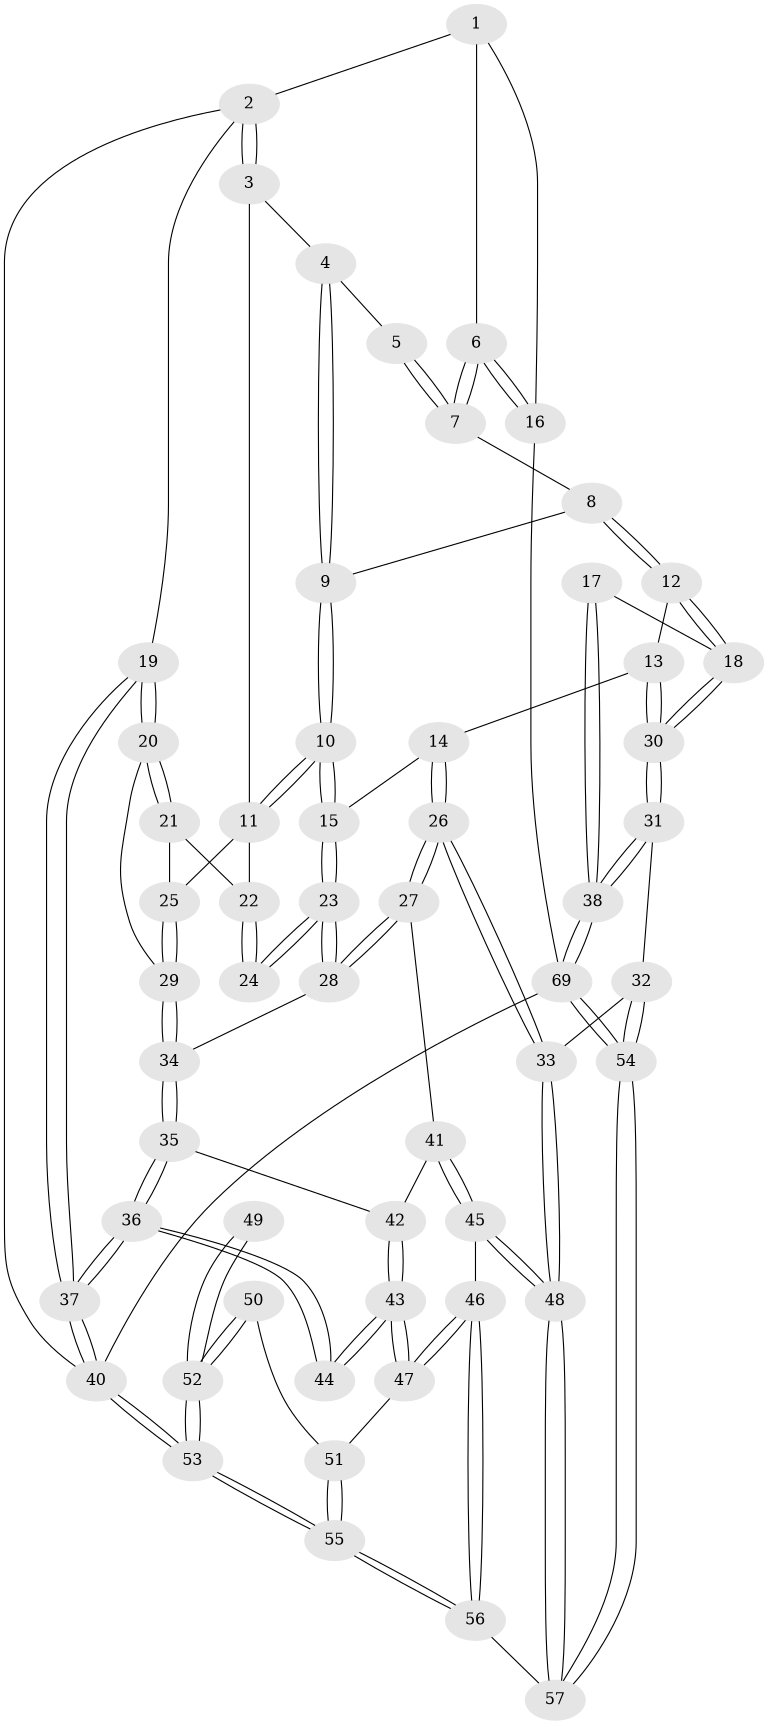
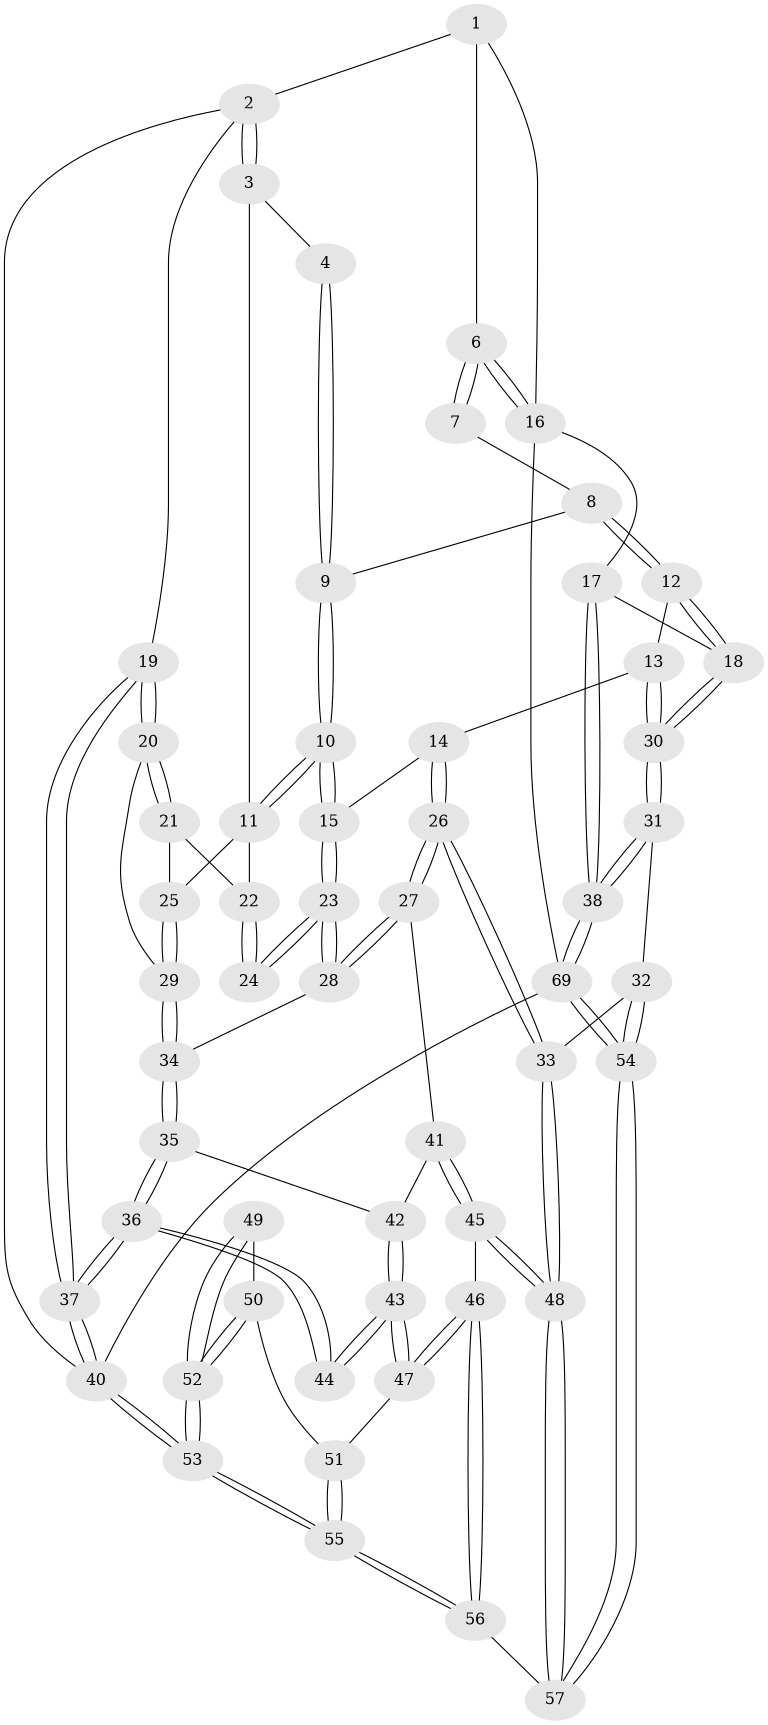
  graph {
    node [color=gray90 style=filled]
    1
    2
    6
    16
    3
    19
    40
    7
    17
    n10 [label=69]
    4
    11
    20
    37
    53
-   5
    9
    22
    25
    10
    8
    12
    13
    18
    15
    23
    24
    14
    30
    26
    31
    27
    33
    28
    38
    54
    21
    29
    34
    41
    48
    42
    45
    35
    32
    57
    36
    44
    43
    55
    46
    47
    51
    56
    49
    50
    52
    1 -- 2
    1 -- 6
    1 -- 16
    2 -- 3
    2 -- 3
    2 -- 19
    2 -- 40
    6 -- 16
    6 -- 16
    6 -- 7
    6 -- 7
+   16 -- 17
    16 -- n10
    3 -- 4
    3 -- 11
    19 -- 20
    19 -- 20
    19 -- 37
    19 -- 37
    40 -- 53
    40 -- 53
    7 -- 8
    17 -- 18
    17 -- 38
    17 -- 38
    n10 -- 40
    n10 -- 54
    n10 -- 54
-   4 -- 5
    4 -- 9
    4 -- 9
    11 -- 22
    11 -- 25
    20 -- 21
    20 -- 21
    20 -- 29
    37 -- 40
    37 -- 40
    53 -- 55
    53 -- 55
-   5 -- 7
-   5 -- 7
    9 -- 10
    9 -- 10
    22 -- 24
    22 -- 24
    25 -- 29
    25 -- 29
    10 -- 11
    10 -- 11
    10 -- 15
    10 -- 15
    8 -- 9
    8 -- 12
    8 -- 12
    12 -- 13
    12 -- 18
    12 -- 18
    13 -- 14
    13 -- 30
    13 -- 30
    18 -- 30
    18 -- 30
    15 -- 23
    15 -- 23
    23 -- 24
    23 -- 24
    23 -- 28
    23 -- 28
    14 -- 15
    14 -- 26
    14 -- 26
    30 -- 31
    30 -- 31
    26 -- 27
    26 -- 27
    26 -- 33
    26 -- 33
    31 -- 38
    31 -- 38
    31 -- 32
    27 -- 28
    27 -- 28
    27 -- 41
    33 -- 48
    33 -- 48
    28 -- 34
    38 -- n10
    38 -- n10
    54 -- 57
    54 -- 57
    21 -- 22
    21 -- 25
    29 -- 34
    29 -- 34
    34 -- 35
    34 -- 35
    41 -- 42
    41 -- 45
    41 -- 45
    48 -- 57
    48 -- 57
    42 -- 43
    42 -- 43
    45 -- 48
    45 -- 48
    45 -- 46
    35 -- 42
    35 -- 36
    35 -- 36
    32 -- 33
    32 -- 54
    32 -- 54
    36 -- 37
    36 -- 37
    36 -- 44
    36 -- 44
    43 -- 44
    43 -- 44
    43 -- 47
    43 -- 47
    55 -- 56
    55 -- 56
    46 -- 47
    46 -- 47
    46 -- 56
    46 -- 56
    47 -- 51
    51 -- 55
    51 -- 55
    56 -- 57
+   49 -- 50
    49 -- 52
    49 -- 52
    50 -- 51
    50 -- 52
    50 -- 52
    52 -- 53
    52 -- 53
  }
